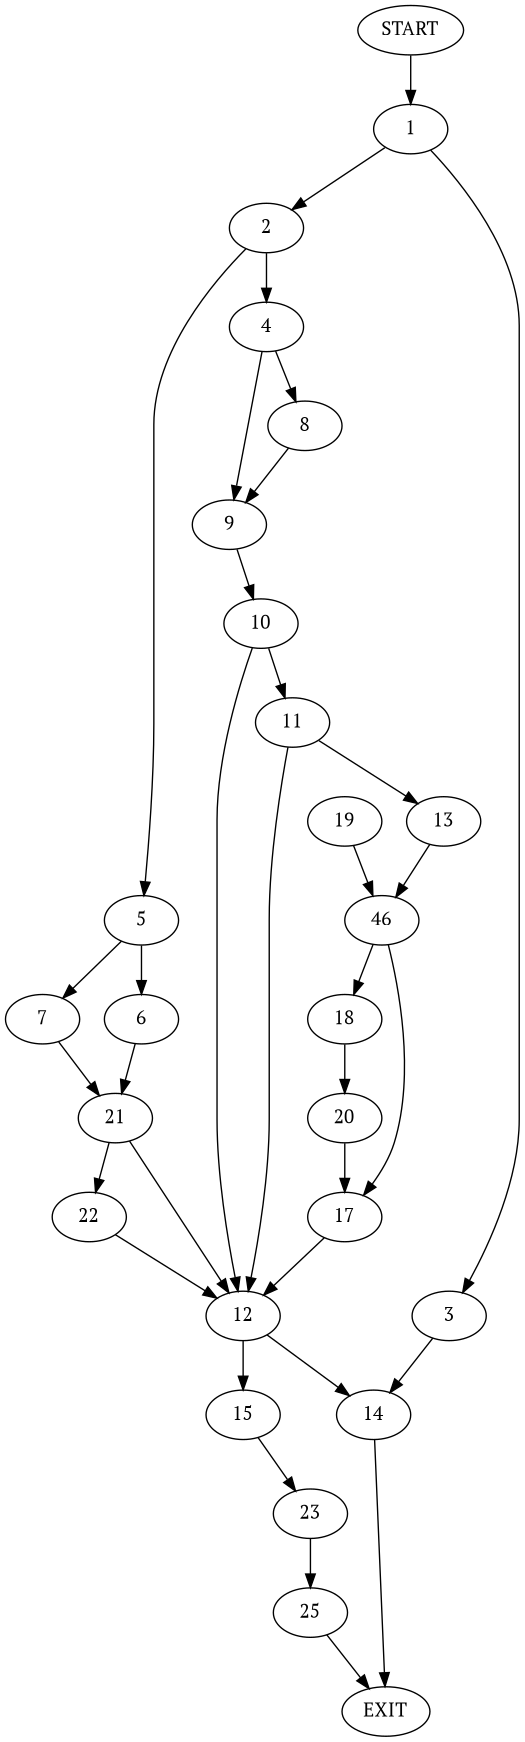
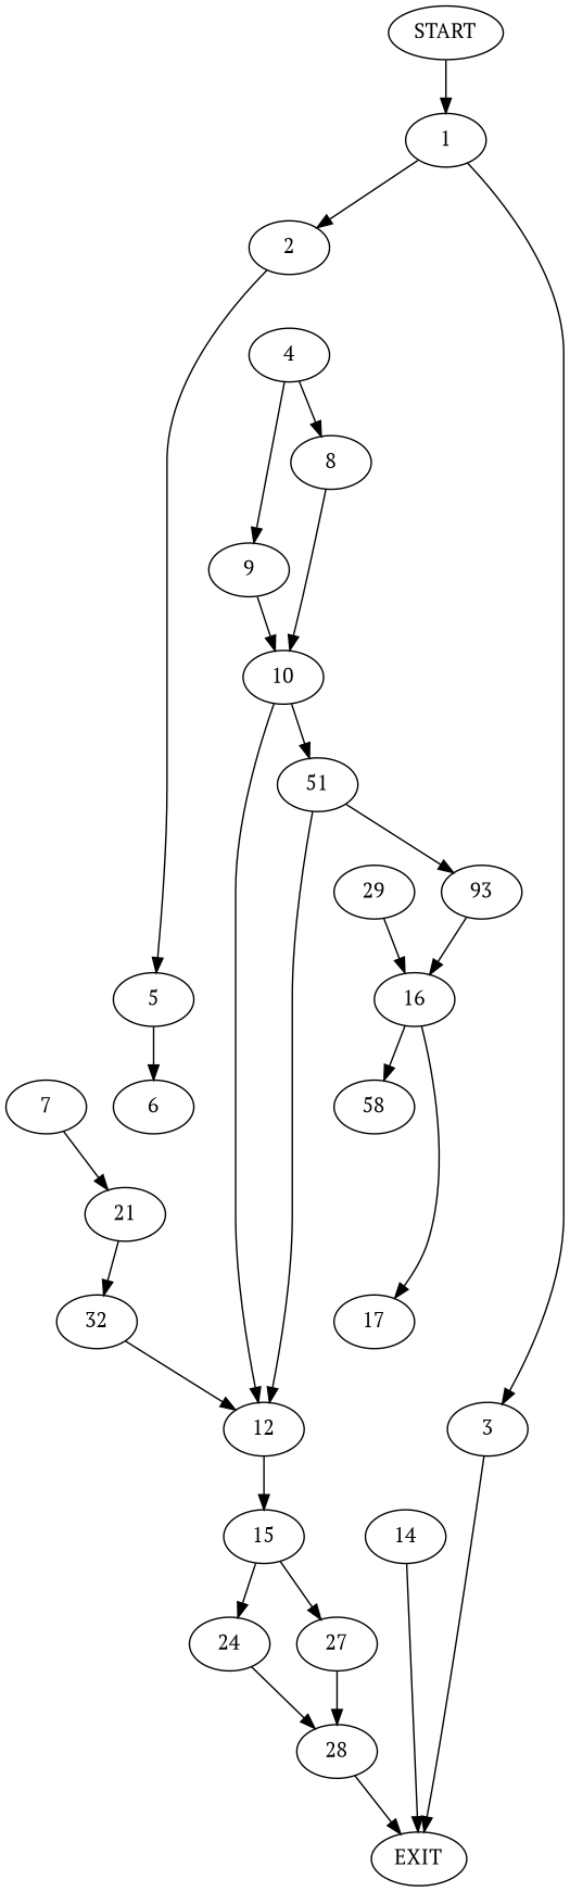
  digraph {
    fontname="PT Serif"
    node [fontname="PT Serif"]
    edge [fontname="PT Serif"]
    n1 [label=START]
    1
    2
    3
    n5 [label=EXIT]
    4
    5
    8
    9
    6
    7
    10
    21
    12
-   22
-   11
-   13
+   22 [label=32]
+   11 [label=51]
+   13 [label=93]
    14
    15
-   16 [label=46]
-   23
+   16
+   23 [label=27]
+   24
    17
-   18
-   25
-   20
-   19
+   18 [label=58]
+   25 [label=28]
+   19 [label=29]
    n1 -> 1
    1 -> 2
    1 -> 3
-   2 -> 4
    2 -> 5
-   3 -> 14
+   3 -> n5
    4 -> 8
    4 -> 9
    5 -> 6
-   5 -> 7
-   8 -> 9
+   8 -> 10
    9 -> 10
-   6 -> 21
    7 -> 21
    10 -> 12
    10 -> 11
-   21 -> 12
    21 -> 22
-   12 -> 14
    12 -> 15
    22 -> 12
    11 -> 12
    11 -> 13
    13 -> 16
    14 -> n5
    15 -> 23
+   15 -> 24
    16 -> 17
    16 -> 18
    23 -> 25
-   17 -> 12
-   18 -> 20
+   24 -> 25
    25 -> n5
-   20 -> 17
    19 -> 16
  }
